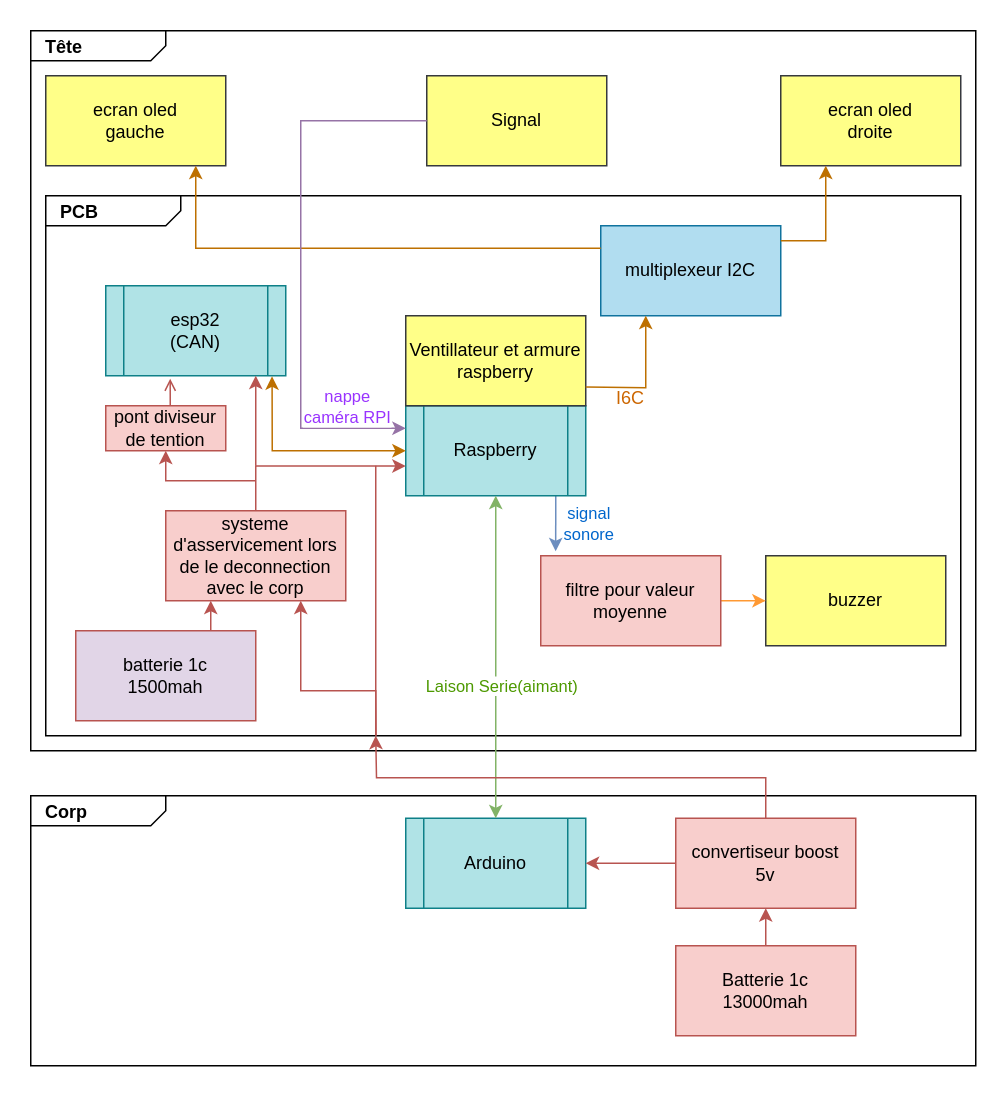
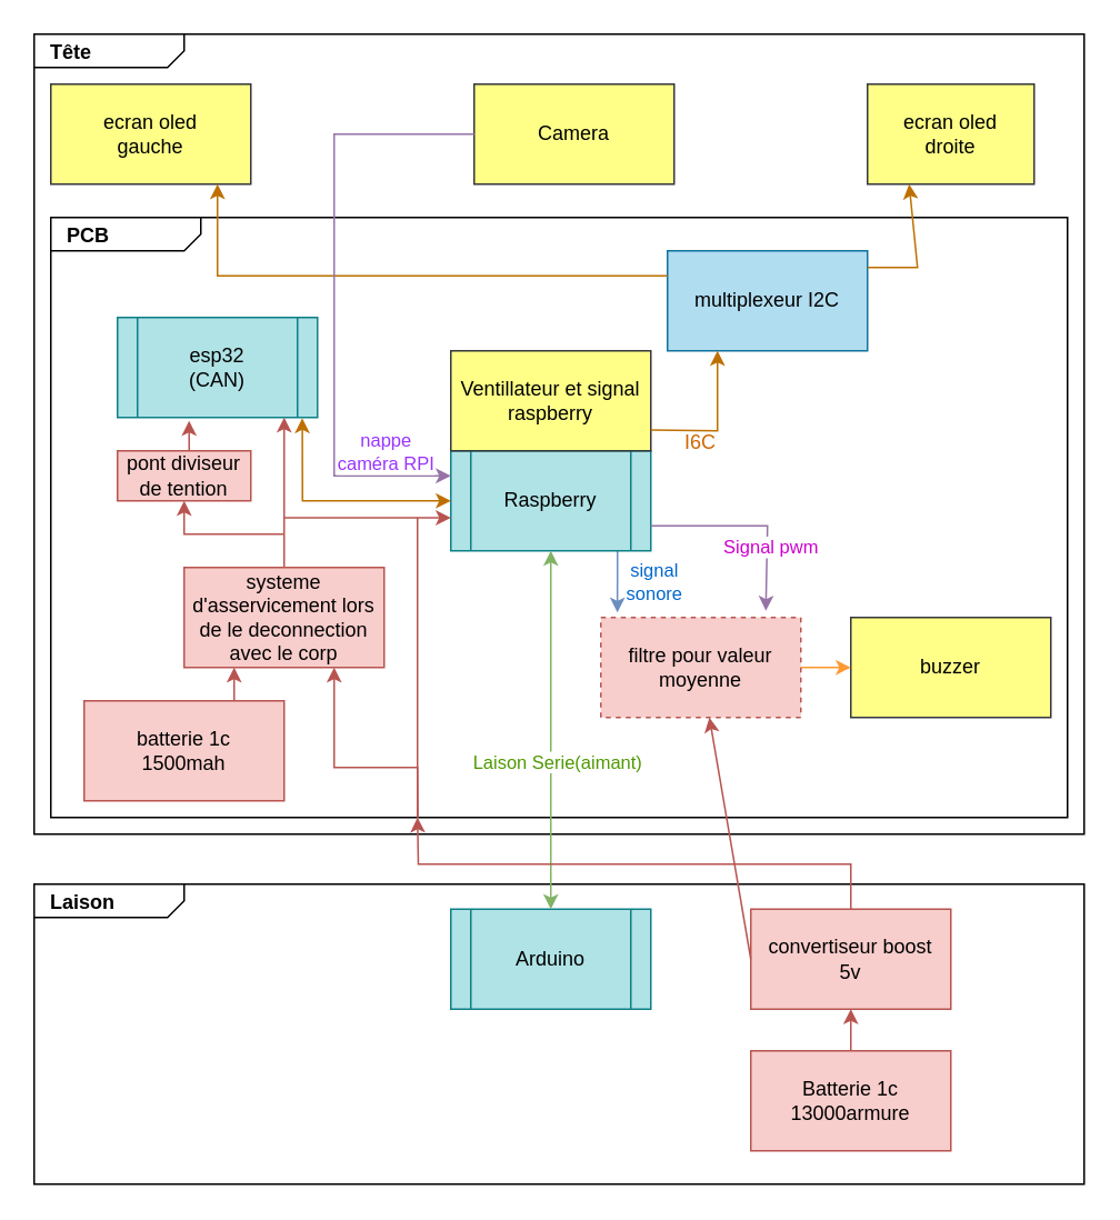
  <mxCell id="0" />
  <mxCell id="1" parent="0" />
  <mxCell id="2" value="&lt;p style=&quot;margin: 0px ; margin-top: 4px ; margin-left: 10px ; text-align: left&quot;&gt;&lt;b&gt;Tête&lt;/b&gt;&lt;/p&gt;" style="html=1;strokeWidth=1;shape=mxgraph.sysml.package;html=1;overflow=fill;whiteSpace=wrap;" vertex="1" parent="1"><mxGeometry x="20" y="20" width="630" height="480" as="geometry" /></mxCell>
- <mxCell id="3" value="&lt;p style=&quot;margin: 0px ; margin-top: 4px ; margin-left: 10px ; text-align: left&quot;&gt;&lt;b&gt;Corp&lt;/b&gt;&lt;/p&gt;" style="html=1;strokeWidth=1;shape=mxgraph.sysml.package;html=1;overflow=fill;whiteSpace=wrap;" vertex="1" parent="1"><mxGeometry x="20" y="530" width="630" height="180" as="geometry" /></mxCell>
+ <mxCell id="3" value="&lt;p style=&quot;margin: 0px ; margin-top: 4px ; margin-left: 10px ; text-align: left&quot;&gt;&lt;b&gt;Laison&lt;/b&gt;&lt;/p&gt;" style="html=1;strokeWidth=1;shape=mxgraph.sysml.package;html=1;overflow=fill;whiteSpace=wrap;" vertex="1" parent="1"><mxGeometry x="20" y="530" width="630" height="180" as="geometry" /></mxCell>
  <mxCell id="4" value="&lt;p style=&quot;margin: 0px ; margin-top: 4px ; margin-left: 10px ; text-align: left&quot;&gt;&lt;b&gt;PCB&lt;/b&gt;&lt;/p&gt;" style="html=1;strokeWidth=1;shape=mxgraph.sysml.package;html=1;overflow=fill;whiteSpace=wrap;" vertex="1" parent="1"><mxGeometry x="30" y="130" width="610" height="360" as="geometry" /></mxCell>
  <mxCell id="5" style="edgeStyle=orthogonalEdgeStyle;rounded=0;orthogonalLoop=1;jettySize=auto;html=1;entryX=0.083;entryY=-0.05;entryDx=0;entryDy=0;fontColor=#FF9933;strokeColor=#6c8ebf;fillColor=#dae8fc;entryPerimeter=0;" edge="1" parent="1" target="30"><mxGeometry relative="1" as="geometry"><mxPoint x="370" y="330" as="sourcePoint" /></mxGeometry></mxCell>
  <mxCell id="6" value="&lt;font color=&quot;#0066cc&quot;&gt;signal &lt;br&gt;sonore&lt;/font&gt;" style="edgeLabel;html=1;align=center;verticalAlign=middle;resizable=0;points=[];fontColor=#FF9933;" vertex="1" connectable="0" parent="5"><mxGeometry x="-0.333" y="5" relative="1" as="geometry"><mxPoint x="17" y="6" as="offset" /></mxGeometry></mxCell>
  <mxCell id="7" value="Raspberry" style="shape=process;whiteSpace=wrap;html=1;backgroundOutline=1;fillColor=#b0e3e6;strokeColor=#0e8088;" vertex="1" parent="1"><mxGeometry x="270" y="270" width="120" height="60" as="geometry" /></mxCell>
- <mxCell id="8" value="Ventillateur et armure raspberry" style="rounded=0;whiteSpace=wrap;html=1;fillColor=#ffff88;strokeColor=#36393d;" vertex="1" parent="1"><mxGeometry x="270" y="210" width="120" height="60" as="geometry" /></mxCell>
+ <mxCell id="8" value="Ventillateur et signal raspberry" style="rounded=0;whiteSpace=wrap;html=1;fillColor=#ffff88;strokeColor=#36393d;" vertex="1" parent="1"><mxGeometry x="270" y="210" width="120" height="60" as="geometry" /></mxCell>
  <mxCell id="9" value="Arduino" style="shape=process;whiteSpace=wrap;html=1;backgroundOutline=1;fillColor=#b0e3e6;strokeColor=#0e8088;" vertex="1" parent="1"><mxGeometry x="270" y="545" width="120" height="60" as="geometry" /></mxCell>
  <mxCell id="10" value="" style="endArrow=classic;startArrow=classic;html=1;rounded=0;exitX=0.5;exitY=0;exitDx=0;exitDy=0;entryX=0.5;entryY=1;entryDx=0;entryDy=0;fillColor=#d5e8d4;strokeColor=#82b366;" edge="1" parent="1" source="9" target="7"><mxGeometry width="50" height="50" relative="1" as="geometry"><mxPoint x="330" y="550" as="sourcePoint" /><mxPoint x="380" y="500" as="targetPoint" /><Array as="points"><mxPoint x="330" y="510" /></Array></mxGeometry></mxCell>
  <mxCell id="11" value="Laison Serie(aimant)" style="edgeLabel;html=1;align=center;verticalAlign=middle;resizable=0;points=[];fontColor=#4D9900;" vertex="1" connectable="0" parent="10"><mxGeometry x="-0.174" y="-3" relative="1" as="geometry"><mxPoint as="offset" /></mxGeometry></mxCell>
  <mxCell id="12" value="&lt;font color=&quot;#000000&quot;&gt;buzzer&lt;/font&gt;" style="rounded=0;whiteSpace=wrap;html=1;fillColor=#ffff88;strokeColor=#36393d;" vertex="1" parent="1"><mxGeometry x="510" y="370" width="120" height="60" as="geometry" /></mxCell>
  <mxCell id="13" value="ecran oled&lt;br&gt;gauche" style="rounded=0;whiteSpace=wrap;html=1;fillColor=#ffff88;strokeColor=#36393d;" vertex="1" parent="1"><mxGeometry x="30" y="50" width="120" height="60" as="geometry" /></mxCell>
- <mxCell id="14" value="ecran oled&lt;br&gt;droite" style="rounded=0;whiteSpace=wrap;html=1;fillColor=#ffff88;strokeColor=#36393d;" vertex="1" parent="1"><mxGeometry x="520" y="50" width="120" height="60" as="geometry" /></mxCell>
+ <mxCell id="14" value="ecran oled&lt;br&gt;droite" style="rounded=0;whiteSpace=wrap;html=1;fillColor=#ffff88;strokeColor=#36393d;" vertex="1" parent="1"><mxGeometry x="520" y="50" width="100" height="60" as="geometry" /></mxCell>
  <mxCell id="15" value="multiplexeur I2C" style="rounded=0;whiteSpace=wrap;html=1;fillColor=#b1ddf0;strokeColor=#10739e;" vertex="1" parent="1"><mxGeometry x="400" y="150" width="120" height="60" as="geometry" /></mxCell>
  <mxCell id="16" value="" style="endArrow=classic;html=1;rounded=0;fontColor=#000000;fillColor=#f0a30a;strokeColor=#BD7000;exitX=0;exitY=0.25;exitDx=0;exitDy=0;" edge="1" parent="1" source="15"><mxGeometry width="50" height="50" relative="1" as="geometry"><mxPoint x="-100" y="220" as="sourcePoint" /><mxPoint x="130" y="110" as="targetPoint" /><Array as="points"><mxPoint x="130" y="165" /></Array></mxGeometry></mxCell>
  <mxCell id="17" value="" style="endArrow=classic;html=1;rounded=0;fontColor=#000000;fillColor=#f0a30a;strokeColor=#BD7000;entryX=0.25;entryY=1;entryDx=0;entryDy=0;" edge="1" parent="1" target="14"><mxGeometry width="50" height="50" relative="1" as="geometry"><mxPoint x="520" y="160" as="sourcePoint" /><mxPoint x="-50" y="220" as="targetPoint" /><Array as="points"><mxPoint x="550" y="160" /></Array></mxGeometry></mxCell>
  <mxCell id="18" value="" style="endArrow=classic;html=1;rounded=0;fontColor=#000000;entryX=0.25;entryY=1;entryDx=0;entryDy=0;exitX=0;exitY=0.25;exitDx=0;exitDy=0;fillColor=#f0a30a;strokeColor=#BD7000;" edge="1" parent="1" source="22" target="15"><mxGeometry width="50" height="50" relative="1" as="geometry"><mxPoint x="-90" y="380" as="sourcePoint" /><mxPoint x="-40" y="330" as="targetPoint" /><Array as="points"><mxPoint x="430" y="258" /></Array></mxGeometry></mxCell>
- <mxCell id="19" value="Signal" style="rounded=0;whiteSpace=wrap;html=1;fillColor=#ffff88;strokeColor=#36393d;" vertex="1" parent="1"><mxGeometry x="284" y="50" width="120" height="60" as="geometry" /></mxCell>
+ <mxCell id="19" value="Camera" style="rounded=0;whiteSpace=wrap;html=1;fillColor=#ffff88;strokeColor=#36393d;" vertex="1" parent="1"><mxGeometry x="284" y="50" width="120" height="60" as="geometry" /></mxCell>
  <mxCell id="20" value="" style="endArrow=classic;html=1;rounded=0;fontColor=#000000;exitX=0;exitY=0.5;exitDx=0;exitDy=0;entryX=0;entryY=0.25;entryDx=0;entryDy=0;fillColor=#e1d5e7;strokeColor=#9673a6;" edge="1" parent="1" source="19" target="7"><mxGeometry width="50" height="50" relative="1" as="geometry"><mxPoint x="290" y="20" as="sourcePoint" /><mxPoint x="340" y="-30" as="targetPoint" /><Array as="points"><mxPoint x="200" y="80" /><mxPoint x="200" y="110" /><mxPoint x="200" y="285" /></Array></mxGeometry></mxCell>
  <mxCell id="21" value="&lt;font color=&quot;#9933ff&quot;&gt;nappe &lt;br&gt;caméra RPI&lt;/font&gt;" style="edgeLabel;html=1;align=center;verticalAlign=middle;resizable=0;points=[];fontColor=#000000;" vertex="1" connectable="0" parent="20"><mxGeometry x="0.015" y="2" relative="1" as="geometry"><mxPoint x="28" y="92" as="offset" /></mxGeometry></mxCell>
  <mxCell id="22" value="&lt;font color=&quot;#cc6600&quot;&gt;I6C&lt;/font&gt;" style="text;html=1;strokeColor=none;fillColor=none;align=center;verticalAlign=middle;whiteSpace=wrap;rounded=0;" vertex="1" parent="1"><mxGeometry x="390" y="250" width="60" height="30" as="geometry" /></mxCell>
  <mxCell id="23" value="&lt;font color=&quot;#000000&quot;&gt;esp32&lt;br&gt;(CAN)&lt;/font&gt;" style="shape=process;whiteSpace=wrap;html=1;backgroundOutline=1;fillColor=#b0e3e6;strokeColor=#0e8088;" vertex="1" parent="1"><mxGeometry x="70" y="190" width="120" height="60" as="geometry" /></mxCell>
  <mxCell id="24" style="edgeStyle=orthogonalEdgeStyle;rounded=0;orthogonalLoop=1;jettySize=auto;html=1;exitX=0.5;exitY=0;exitDx=0;exitDy=0;fontColor=#FF6666;fillColor=#f8cecc;strokeColor=#b85450;" edge="1" parent="1" source="25"><mxGeometry relative="1" as="geometry"><mxPoint x="250" y="490" as="targetPoint" /></mxGeometry></mxCell>
  <mxCell id="25" value="convertiseur boost&lt;br&gt;5v" style="rounded=0;whiteSpace=wrap;html=1;fillColor=#f8cecc;strokeColor=#b85450;" vertex="1" parent="1"><mxGeometry x="450" y="545" width="120" height="60" as="geometry" /></mxCell>
  <mxCell id="26" style="edgeStyle=orthogonalEdgeStyle;rounded=0;orthogonalLoop=1;jettySize=auto;html=1;exitX=0.5;exitY=0;exitDx=0;exitDy=0;entryX=0.5;entryY=1;entryDx=0;entryDy=0;fontColor=#FF6666;fillColor=#f8cecc;strokeColor=#b85450;" edge="1" parent="1" source="27" target="25"><mxGeometry relative="1" as="geometry" /></mxCell>
- <mxCell id="27" value="Batterie 1c&lt;br&gt;13000mah" style="rounded=0;whiteSpace=wrap;html=1;fillColor=#f8cecc;strokeColor=#b85450;" vertex="1" parent="1"><mxGeometry x="450" y="630" width="120" height="60" as="geometry" /></mxCell>
- <mxCell id="28" value="" style="endArrow=classic;html=1;rounded=0;fontColor=#FF9933;strokeColor=#b85450;exitX=0;exitY=0.5;exitDx=0;exitDy=0;entryX=1;entryY=0.5;entryDx=0;entryDy=0;fillColor=#f8cecc;" edge="1" parent="1" source="25" target="9"><mxGeometry width="50" height="50" relative="1" as="geometry"><mxPoint x="150" y="490" as="sourcePoint" /><mxPoint x="200" y="440" as="targetPoint" /></mxGeometry></mxCell>
+ <mxCell id="27" value="Batterie 1c&lt;br&gt;13000armure" style="rounded=0;whiteSpace=wrap;html=1;fillColor=#f8cecc;strokeColor=#b85450;" vertex="1" parent="1"><mxGeometry x="450" y="630" width="120" height="60" as="geometry" /></mxCell>
+ <mxCell id="28" value="" style="endArrow=classic;html=1;rounded=0;fontColor=#FF9933;strokeColor=#b85450;exitX=0;exitY=0.5;exitDx=0;exitDy=0;fillColor=#f8cecc;" edge="1" parent="1" source="25" target="30"><mxGeometry width="50" height="50" relative="1" as="geometry"><mxPoint x="150" y="490" as="sourcePoint" /><mxPoint x="200" y="440" as="targetPoint" /></mxGeometry></mxCell>
  <mxCell id="29" style="edgeStyle=orthogonalEdgeStyle;rounded=0;orthogonalLoop=1;jettySize=auto;html=1;exitX=1;exitY=0.5;exitDx=0;exitDy=0;entryX=0;entryY=0.5;entryDx=0;entryDy=0;fontColor=#FF9933;strokeColor=#FF9933;" edge="1" parent="1" source="30" target="12"><mxGeometry relative="1" as="geometry" /></mxCell>
- <mxCell id="30" value="filtre pour valeur moyenne" style="rounded=0;whiteSpace=wrap;html=1;fillColor=#f8cecc;strokeColor=#b85450;" vertex="1" parent="1"><mxGeometry x="360" y="370" width="120" height="60" as="geometry" /></mxCell>
+ <mxCell id="30" value="filtre pour valeur moyenne" style="rounded=0;whiteSpace=wrap;html=1;fillColor=#f8cecc;strokeColor=#b85450;dashed=1;" vertex="1" parent="1"><mxGeometry x="360" y="370" width="120" height="60" as="geometry" /></mxCell>
+ <mxCell id="31" value="" style="endArrow=classic;html=1;rounded=0;fontColor=#0066CC;strokeColor=#9673a6;exitX=1;exitY=0.75;exitDx=0;exitDy=0;entryX=0.825;entryY=-0.067;entryDx=0;entryDy=0;fillColor=#e1d5e7;entryPerimeter=0;" edge="1" parent="1" source="7" target="30"><mxGeometry width="50" height="50" relative="1" as="geometry"><mxPoint x="450" y="360" as="sourcePoint" /><mxPoint x="500" y="310" as="targetPoint" /><Array as="points"><mxPoint x="440" y="315" /><mxPoint x="460" y="315" /></Array></mxGeometry></mxCell>
+ <mxCell id="32" value="&lt;font color=&quot;#cc00cc&quot;&gt;Signal pwm&lt;/font&gt;" style="edgeLabel;html=1;align=center;verticalAlign=middle;resizable=0;points=[];fontColor=#0066CC;" vertex="1" connectable="0" parent="31"><mxGeometry x="0.36" y="2" relative="1" as="geometry"><mxPoint as="offset" /></mxGeometry></mxCell>
  <mxCell id="33" style="edgeStyle=orthogonalEdgeStyle;rounded=0;orthogonalLoop=1;jettySize=auto;html=1;exitX=0.5;exitY=0;exitDx=0;exitDy=0;entryX=0;entryY=0.669;entryDx=0;entryDy=0;fontColor=#000000;strokeColor=#b85450;entryPerimeter=0;fillColor=#f8cecc;" edge="1" parent="1" source="34" target="7"><mxGeometry relative="1" as="geometry" /></mxCell>
  <mxCell id="34" value="systeme d'asservicement lors de le deconnection avec le corp" style="rounded=0;whiteSpace=wrap;html=1;fillColor=#f8cecc;strokeColor=#b85450;" vertex="1" parent="1"><mxGeometry x="110" y="340" width="120" height="60" as="geometry" /></mxCell>
  <mxCell id="35" value="" style="endArrow=classic;html=1;rounded=0;fontColor=#000000;strokeColor=#b85450;entryX=0.75;entryY=1;entryDx=0;entryDy=0;fillColor=#f8cecc;exitX=0.361;exitY=1;exitDx=0;exitDy=0;exitPerimeter=0;" edge="1" parent="1" source="4" target="34"><mxGeometry width="50" height="50" relative="1" as="geometry"><mxPoint x="200" y="490" as="sourcePoint" /><mxPoint x="220" y="460" as="targetPoint" /><Array as="points"><mxPoint x="250" y="460" /><mxPoint x="200" y="460" /></Array></mxGeometry></mxCell>
  <mxCell id="36" style="edgeStyle=orthogonalEdgeStyle;rounded=0;orthogonalLoop=1;jettySize=auto;html=1;exitX=0.75;exitY=0;exitDx=0;exitDy=0;entryX=0.25;entryY=1;entryDx=0;entryDy=0;fontColor=#000000;strokeColor=#b85450;fillColor=#f8cecc;" edge="1" parent="1" source="37" target="34"><mxGeometry relative="1" as="geometry" /></mxCell>
- <mxCell id="37" value="batterie 1c&lt;br&gt;1500mah" style="rounded=0;whiteSpace=wrap;html=1;fillColor=#e1d5e7;strokeColor=#b85450;" vertex="1" parent="1"><mxGeometry x="50" y="420" width="120" height="60" as="geometry" /></mxCell>
+ <mxCell id="37" value="batterie 1c&lt;br&gt;1500mah" style="rounded=0;whiteSpace=wrap;html=1;fillColor=#f8cecc;strokeColor=#b85450;" vertex="1" parent="1"><mxGeometry x="50" y="420" width="120" height="60" as="geometry" /></mxCell>
  <mxCell id="38" value="" style="endArrow=none;html=1;rounded=0;fontColor=#000000;strokeColor=#b85450;fillColor=#f8cecc;" edge="1" parent="1"><mxGeometry width="50" height="50" relative="1" as="geometry"><mxPoint x="250" y="490" as="sourcePoint" /><mxPoint x="250" y="310" as="targetPoint" /></mxGeometry></mxCell>
  <mxCell id="39" value="" style="endArrow=classic;startArrow=classic;html=1;rounded=0;fontColor=#000000;strokeColor=#BD7000;exitX=0;exitY=0.5;exitDx=0;exitDy=0;entryX=0.924;entryY=1.006;entryDx=0;entryDy=0;fillColor=#f0a30a;entryPerimeter=0;" edge="1" parent="1" source="7" target="23"><mxGeometry width="50" height="50" relative="1" as="geometry"><mxPoint x="-220" y="370" as="sourcePoint" /><mxPoint x="-170" y="320" as="targetPoint" /><Array as="points"><mxPoint x="181" y="300" /></Array></mxGeometry></mxCell>
  <mxCell id="40" value="" style="endArrow=classic;html=1;rounded=0;fontColor=#000000;strokeColor=#b85450;fillColor=#f8cecc;" edge="1" parent="1"><mxGeometry width="50" height="50" relative="1" as="geometry"><mxPoint x="170" y="310" as="sourcePoint" /><mxPoint x="170" y="250" as="targetPoint" /></mxGeometry></mxCell>
- <mxCell id="41" style="edgeStyle=orthogonalEdgeStyle;rounded=0;orthogonalLoop=1;jettySize=auto;html=1;exitX=0.5;exitY=0;exitDx=0;exitDy=0;entryX=0.358;entryY=1.033;entryDx=0;entryDy=0;entryPerimeter=0;fontColor=#000000;strokeColor=#b85450;fillColor=#f8cecc;endArrow=open;" edge="1" parent="1" source="42" target="23"><mxGeometry relative="1" as="geometry" /></mxCell>
+ <mxCell id="41" style="edgeStyle=orthogonalEdgeStyle;rounded=0;orthogonalLoop=1;jettySize=auto;html=1;exitX=0.5;exitY=0;exitDx=0;exitDy=0;entryX=0.358;entryY=1.033;entryDx=0;entryDy=0;entryPerimeter=0;fontColor=#000000;strokeColor=#b85450;fillColor=#f8cecc;" edge="1" parent="1" source="42" target="23"><mxGeometry relative="1" as="geometry" /></mxCell>
  <mxCell id="42" value="pont diviseur de tention" style="rounded=0;whiteSpace=wrap;html=1;fillColor=#f8cecc;strokeColor=#b85450;" vertex="1" parent="1"><mxGeometry x="70" y="270" width="80" height="30" as="geometry" /></mxCell>
  <mxCell id="43" value="" style="endArrow=classic;html=1;rounded=0;fontColor=#000000;strokeColor=#b85450;entryX=0.5;entryY=1;entryDx=0;entryDy=0;fillColor=#f8cecc;" edge="1" parent="1" target="42"><mxGeometry width="50" height="50" relative="1" as="geometry"><mxPoint x="170" y="320" as="sourcePoint" /><mxPoint x="-170" y="310" as="targetPoint" /><Array as="points"><mxPoint x="110" y="320" /></Array></mxGeometry></mxCell>
